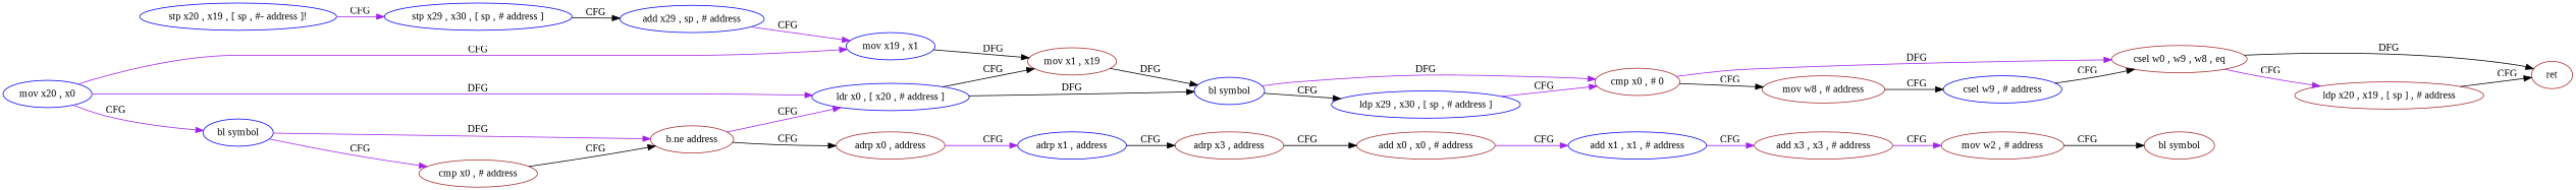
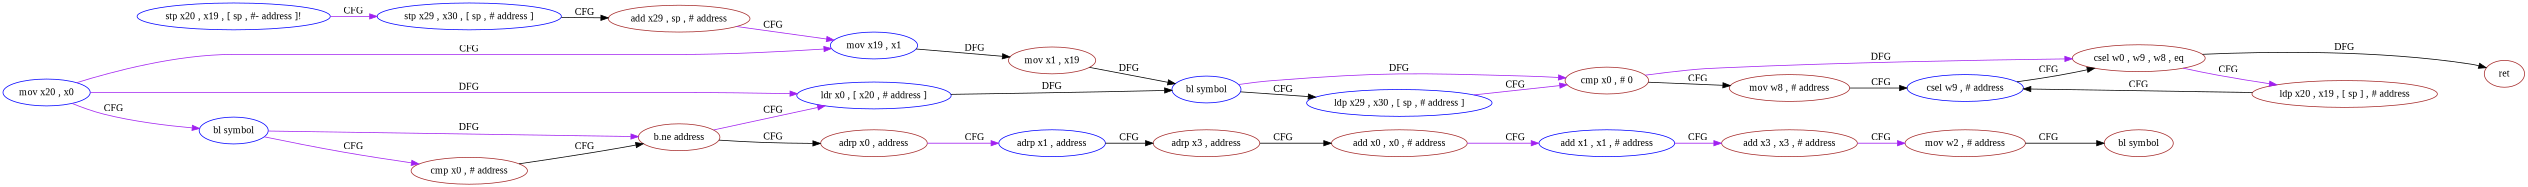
  digraph {
    fontname="Liberation Serif"
    rankdir=LR
    node [color=brown fontname="Liberation Serif"]
    edge [color=purple fontname="Liberation Serif"]
    n1 [color=blue label="stp x20 , x19 , [ sp , #- address ]!"]
    n2 [color=blue label="stp x29 , x30 , [ sp , # address ]"]
-   n3 [color=blue label="add x29 , sp , # address"]
+   n3 [label="add x29 , sp , # address"]
    n4 [color=blue label="mov x19 , x1"]
    n5 [label="mov x1 , x19"]
    n6 [color=blue label="mov x20 , x0"]
    n7 [color=blue label="bl symbol"]
    n8 [color=blue label="ldr x0 , [ x20 , # address ]"]
    n9 [color=blue label="bl symbol"]
    n10 [label="cmp x0 , # address"]
    n11 [label="b.ne address"]
    n12 [label="adrp x0 , address"]
    n13 [color=blue label="adrp x1 , address"]
    n14 [label="adrp x3 , address"]
    n15 [color=blue label="ldp x29 , x30 , [ sp , # address ]"]
    n16 [label="cmp x0 , # 0"]
    n17 [label="add x0 , x0 , # address"]
    n18 [color=blue label="add x1 , x1 , # address"]
    n19 [label="add x3 , x3 , # address"]
    n20 [label="mov w2 , # address"]
    n21 [label="bl symbol"]
    n22 [label="mov w8 , # address"]
    n23 [label="csel w0 , w9 , w8 , eq"]
    n24 [color=blue label="csel w9 , # address"]
    n25 [label="ldp x20 , x19 , [ sp ] , # address"]
    n26 [label=ret]
    n1 -> n2 [label=CFG]
    n2 -> n3 [color=black label=CFG]
    n3 -> n4 [label=CFG]
    n4 -> n5 [color=black label=DFG]
    n5 -> n9 [color=black label=DFG]
    n6 -> n4 [label=CFG]
    n6 -> n7 [label=CFG]
    n6 -> n8 [label=DFG]
    n7 -> n10 [label=CFG]
    n7 -> n11 [label=DFG]
-   n8 -> n5 [color=black label=CFG]
    n8 -> n9 [color=black label=DFG]
    n9 -> n15 [color=black label=CFG]
    n9 -> n16 [label=DFG]
    n10 -> n11 [color=black label=CFG]
    n11 -> n8 [label=CFG]
    n11 -> n12 [color=black label=CFG]
    n12 -> n13 [label=CFG]
    n13 -> n14 [color=black label=CFG]
    n14 -> n17 [color=black label=CFG]
    n15 -> n16 [label=CFG]
    n16 -> n22 [color=black label=CFG]
    n16 -> n23 [label=DFG]
    n17 -> n18 [label=CFG]
    n18 -> n19 [label=CFG]
    n19 -> n20 [label=CFG]
    n20 -> n21 [color=black label=CFG]
    n22 -> n24 [color=black label=CFG]
    n23 -> n25 [label=CFG]
    n23 -> n26 [color=black label=DFG]
    n24 -> n23 [color=black label=CFG]
-   n25 -> n26 [color=black label=CFG]
+   n25 -> n24 [color=black label=CFG]
  }
